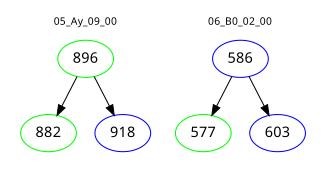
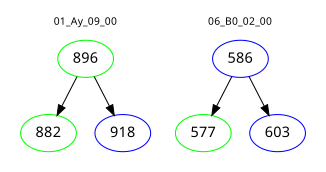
  digraph {
    fontname="Noto Sans"
    node [color=green fontname="Noto Sans"]
    edge [color=black fontname="Noto Sans"]
    n1 [label=896]
    n2 [label=882]
    n3 [color=blue label=918]
    n4 [color=blue label=586]
    n5 [label=577]
    n6 [color=blue label=603]
    subgraph cluster_1 {
      color=white
      fontsize=10
-     label="05_Ay_09_00"
+     label="01_Ay_09_00"
      n1
      n2
      n3
    }
    subgraph cluster_2 {
      color=white
      fontsize=10
      label="06_B0_02_00"
      n4
      n5
      n6
    }
    n1 -> n2
    n1 -> n3
    n4 -> n5
    n4 -> n6
  }
